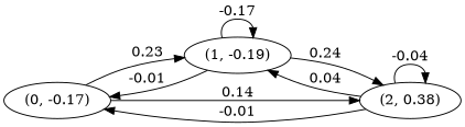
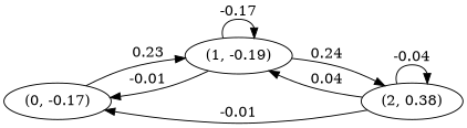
  digraph {
    rankdir=LR
    n1 [label="(0, -0.17)"]
    n2 [label="(1, -0.19)"]
    n3 [label="(2, 0.38)"]
    n1 -> n2 [label=0.23]
-   n1 -> n3 [label=0.14]
    n2 -> n1 [label=-0.01]
    n2 -> n2 [label=-0.17]
    n2 -> n3 [label=0.24]
    n3 -> n1 [label=-0.01]
    n3 -> n2 [label=0.04]
    n3 -> n3 [label=-0.04]
  }
